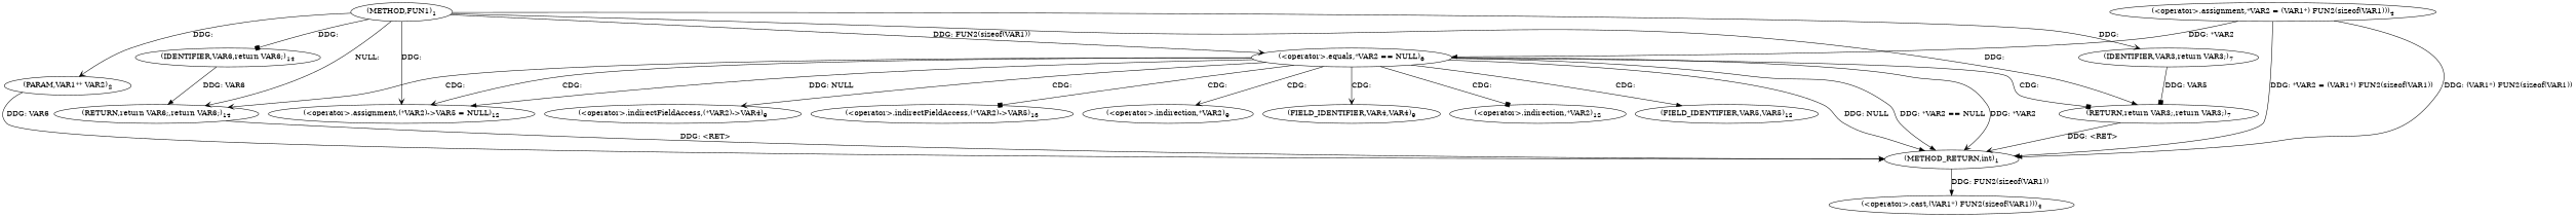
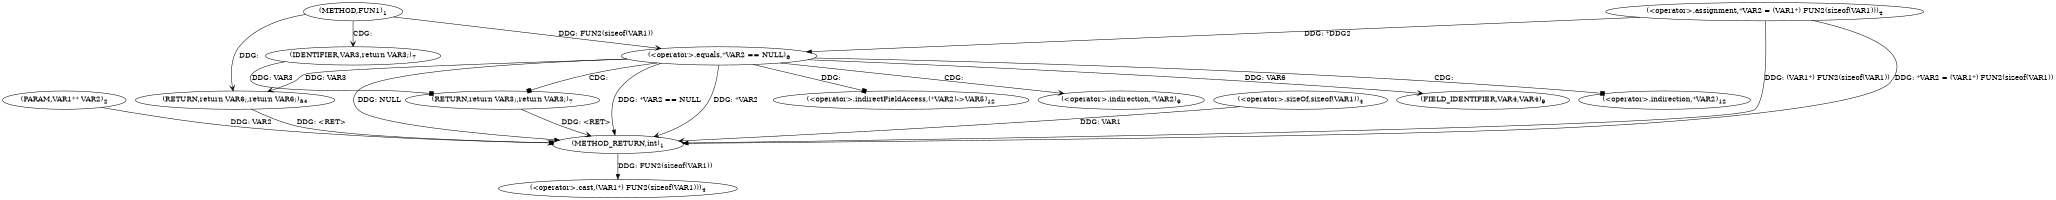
  digraph {
    edge [arrowhead=vee]
    n1 [label=<(METHOD,FUN1)<SUB>1</SUB>>]
    n2 [label=<(PARAM,VAR1** VAR2)<SUB>2</SUB>>]
-   n3 [label=<(&lt;operator&gt;.assignment,(*VAR2)-&gt;VAR5 = NULL)<SUB>12</SUB>>]
-   n4 [label=<(RETURN,return VAR6;,return VAR6;)<SUB>14</SUB>>]
+   n4 [label=<(RETURN,return VAR6;,return VAR6;)<SUB>54</SUB>>]
    n5 [label=<(&lt;operator&gt;.equals,*VAR2 == NULL)<SUB>6</SUB>>]
-   n6 [label=<(IDENTIFIER,VAR6,return VAR6;)<SUB>14</SUB>>]
    n7 [label=<(RETURN,return VAR3;,return VAR3;)<SUB>7</SUB>>]
    n8 [label=<(IDENTIFIER,VAR3,return VAR3;)<SUB>7</SUB>>]
    n9 [label=<(METHOD_RETURN,int)<SUB>1</SUB>>]
-   n10 [label=<(&lt;operator&gt;.indirectFieldAccess,(*VAR2)-&gt;VAR4)<SUB>9</SUB>>]
-   n11 [label=<(&lt;operator&gt;.indirectFieldAccess,(*VAR2)-&gt;VAR5)<SUB>13</SUB>>]
+   n11 [label=<(&lt;operator&gt;.indirectFieldAccess,(*VAR2)-&gt;VAR5)<SUB>12</SUB>>]
    n12 [label=<(&lt;operator&gt;.indirection,*VAR2)<SUB>9</SUB>>]
    n13 [label=<(FIELD_IDENTIFIER,VAR4,VAR4)<SUB>9</SUB>>]
    n14 [label=<(&lt;operator&gt;.indirection,*VAR2)<SUB>12</SUB>>]
-   n15 [label=<(FIELD_IDENTIFIER,VAR5,VAR5)<SUB>12</SUB>>]
    n16 [label=<(&lt;operator&gt;.cast,(VAR1*) FUN2(sizeof(VAR1)))<SUB>4</SUB>>]
    n17 [label=<(&lt;operator&gt;.assignment,*VAR2 = (VAR1*) FUN2(sizeof(VAR1)))<SUB>4</SUB>>]
-   n1 -> n2 [label="DDG: "]
-   n1 -> n3 [label="DDG: "]
-   n1 -> n4 [label="NULL: "]
+   n18 [label=<(&lt;operator&gt;.sizeOf,sizeof(VAR1))<SUB>4</SUB>>]
+   n1 -> n4 [label="DDG: "]
    n1 -> n5 [label="DDG: FUN2(sizeof(VAR1))"]
-   n1 -> n6 [arrowhead=box label="DDG: "]
-   n1 -> n7 [arrowhead=normal label="DDG: "]
-   n1 -> n8 [label="DDG: "]
-   n2 -> n9 [label="DDG: VAR6"]
-   n4 -> n9 [arrowhead=normal label="DDG: &lt;RET&gt;"]
-   n5 -> n3 [arrowhead=normal label="DDG: NULL"]
-   n5 -> n3 [label="CDG: "]
-   n5 -> n4 [label="CDG: "]
+   n1 -> n8 [label="CDG: "]
+   n2 -> n9 [label="DDG: VAR2"]
+   n4 -> n9 [arrowhead=box label="DDG: &lt;RET&gt;"]
+   n5 -> n4 [label="DDG: VAR3"]
    n5 -> n7 [arrowhead=box label="CDG: "]
    n5 -> n9 [label="DDG: *VAR2"]
    n5 -> n9 [arrowhead=normal label="DDG: NULL"]
    n5 -> n9 [arrowhead=normal label="DDG: *VAR2 == NULL"]
-   n5 -> n10 [label="CDG: "]
-   n5 -> n11 [arrowhead=box label="CDG: "]
+   n5 -> n11 [arrowhead=box label="DDG: "]
    n5 -> n12 [label="CDG: "]
-   n5 -> n13 [label="CDG: "]
+   n5 -> n13 [label="DDG: VAR6"]
    n5 -> n14 [arrowhead=box label="CDG: "]
-   n5 -> n15 [arrowhead=normal label="CDG: "]
-   n6 -> n4 [arrowhead=normal label="DDG: VAR6"]
    n7 -> n9 [label="DDG: &lt;RET&gt;"]
-   n8 -> n7 [arrowhead=box label="DDG: VAR5"]
+   n8 -> n7 [arrowhead=box label="DDG: VAR3"]
    n9 -> n16 [arrowhead=normal label="DDG: FUN2(sizeof(VAR1))"]
-   n17 -> n5 [arrowhead=normal label="DDG: *VAR2"]
+   n17 -> n5 [arrowhead=normal label="DDG: *DDG2"]
    n17 -> n9 [arrowhead=normal label="DDG: (VAR1*) FUN2(sizeof(VAR1))"]
    n17 -> n9 [arrowhead=normal label="DDG: *VAR2 = (VAR1*) FUN2(sizeof(VAR1))"]
+   n18 -> n9 [label="DDG: VAR1"]
  }
